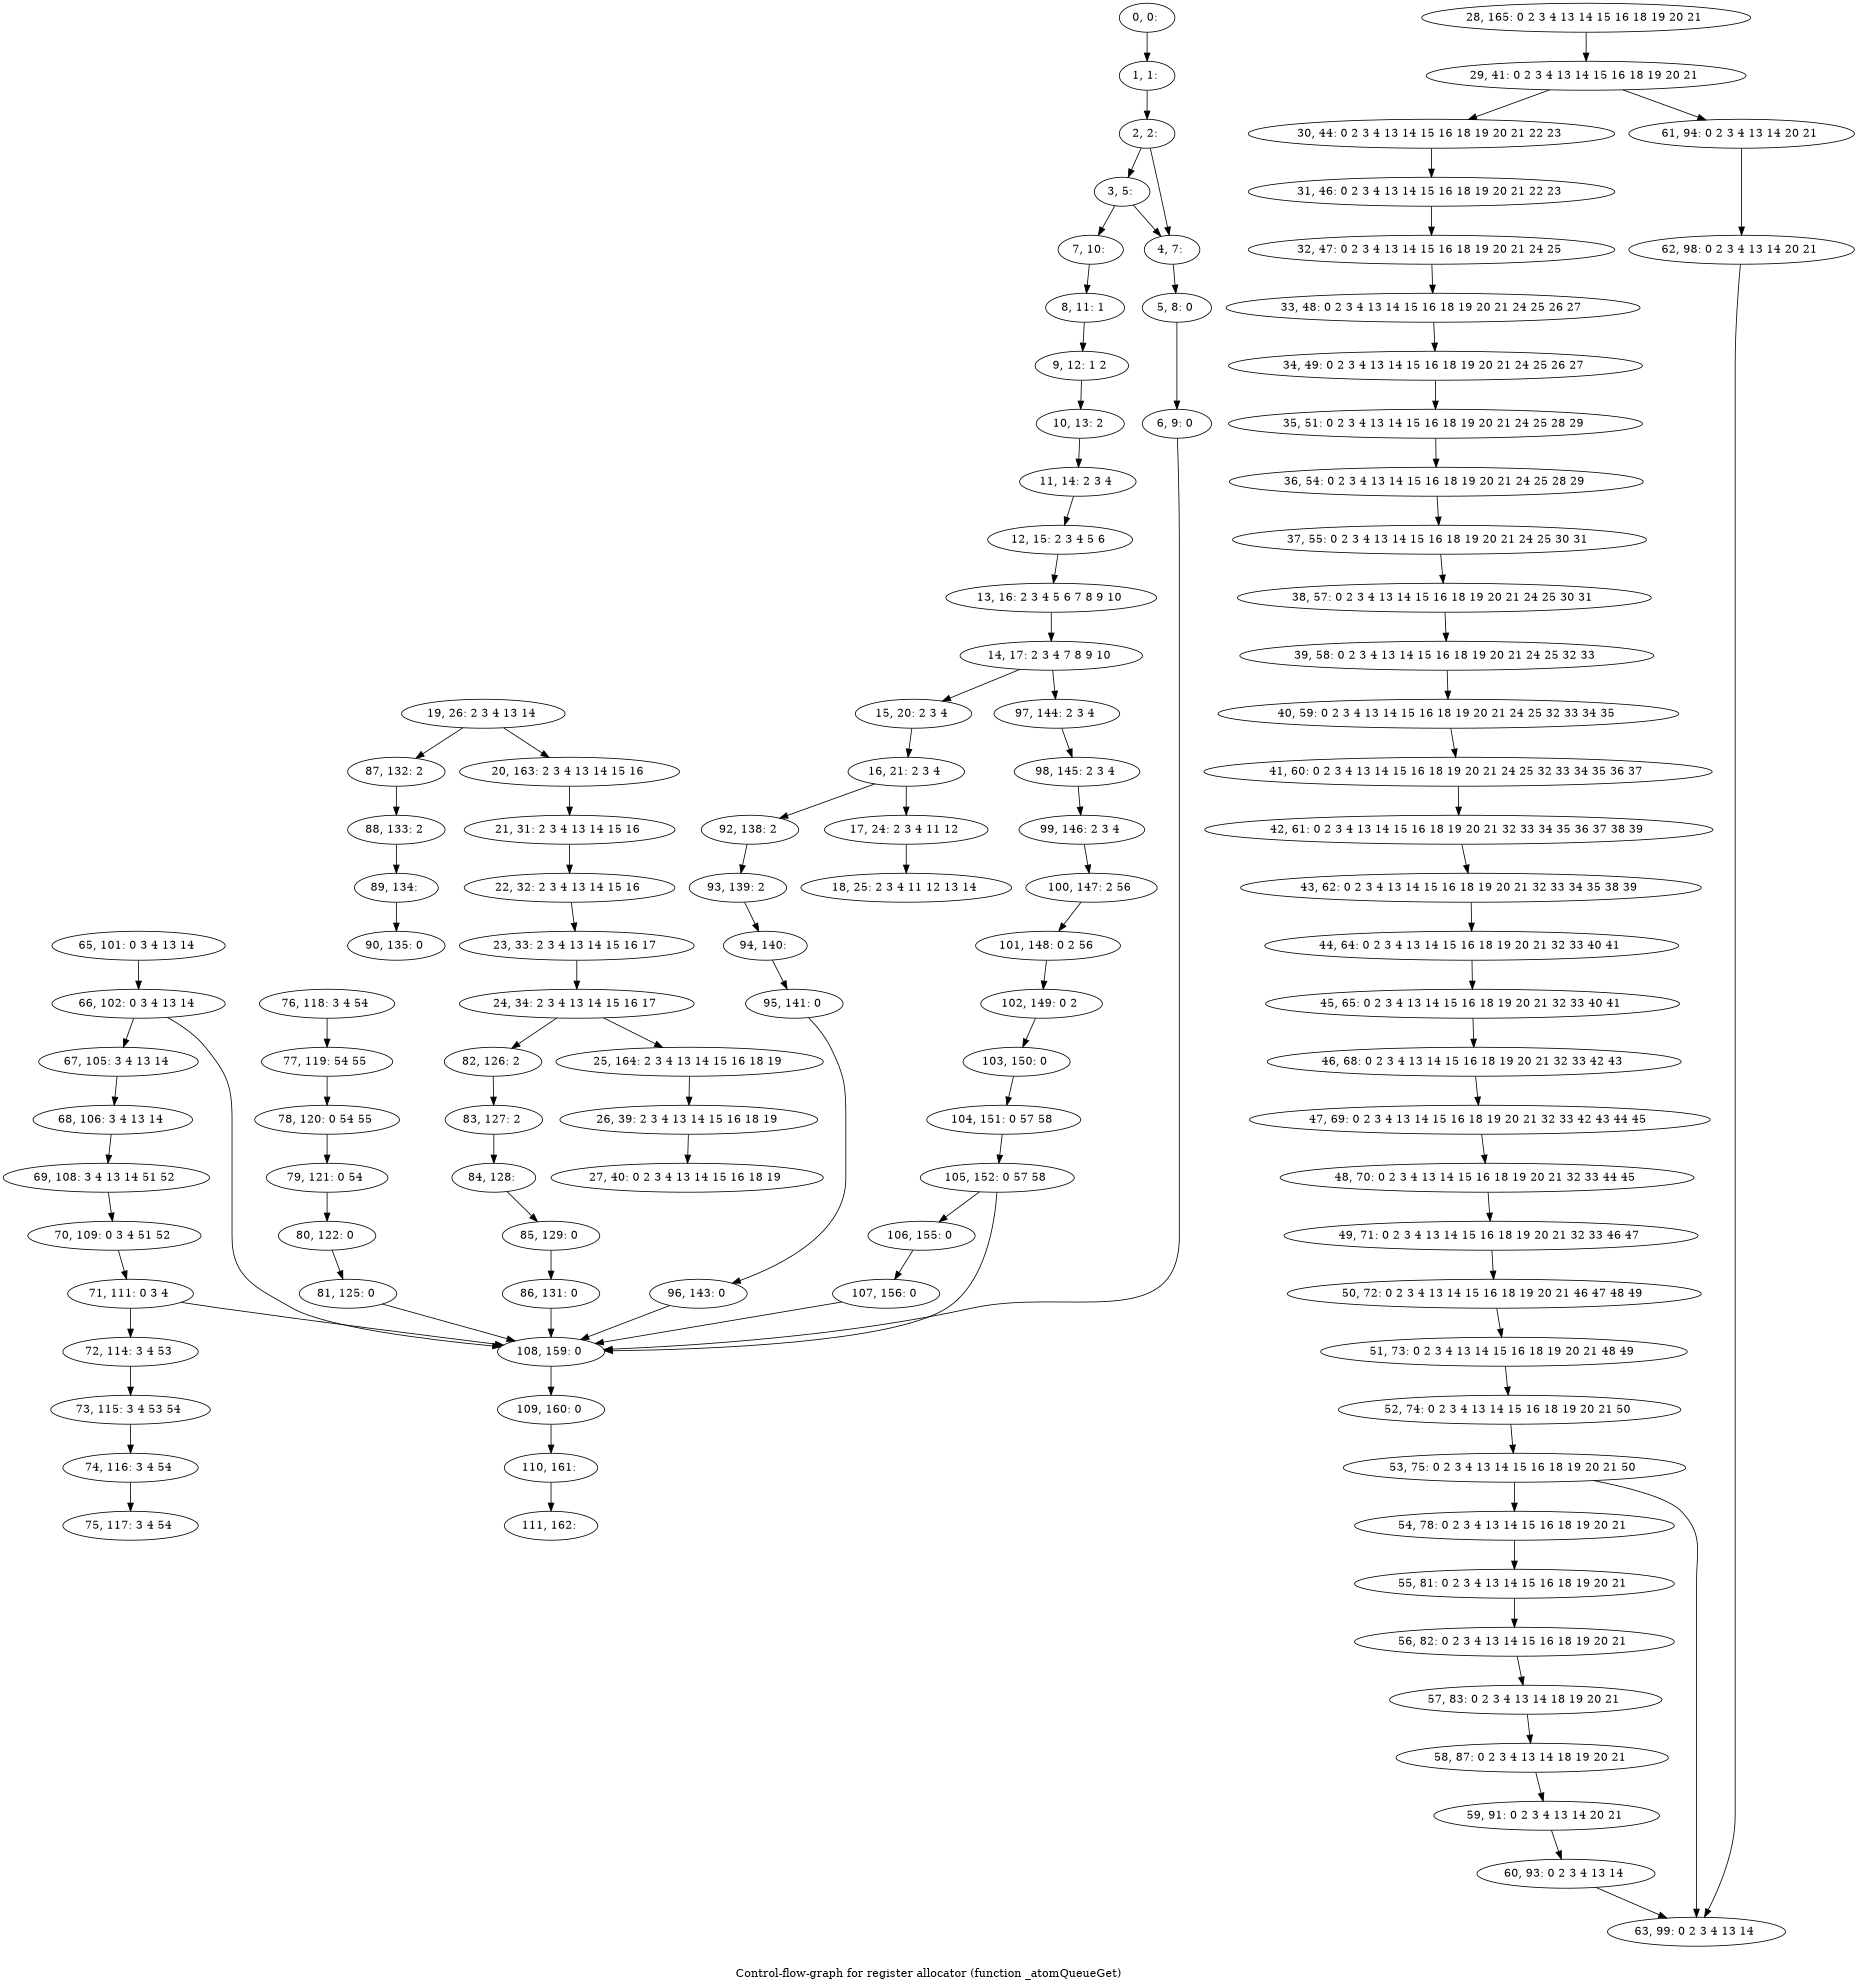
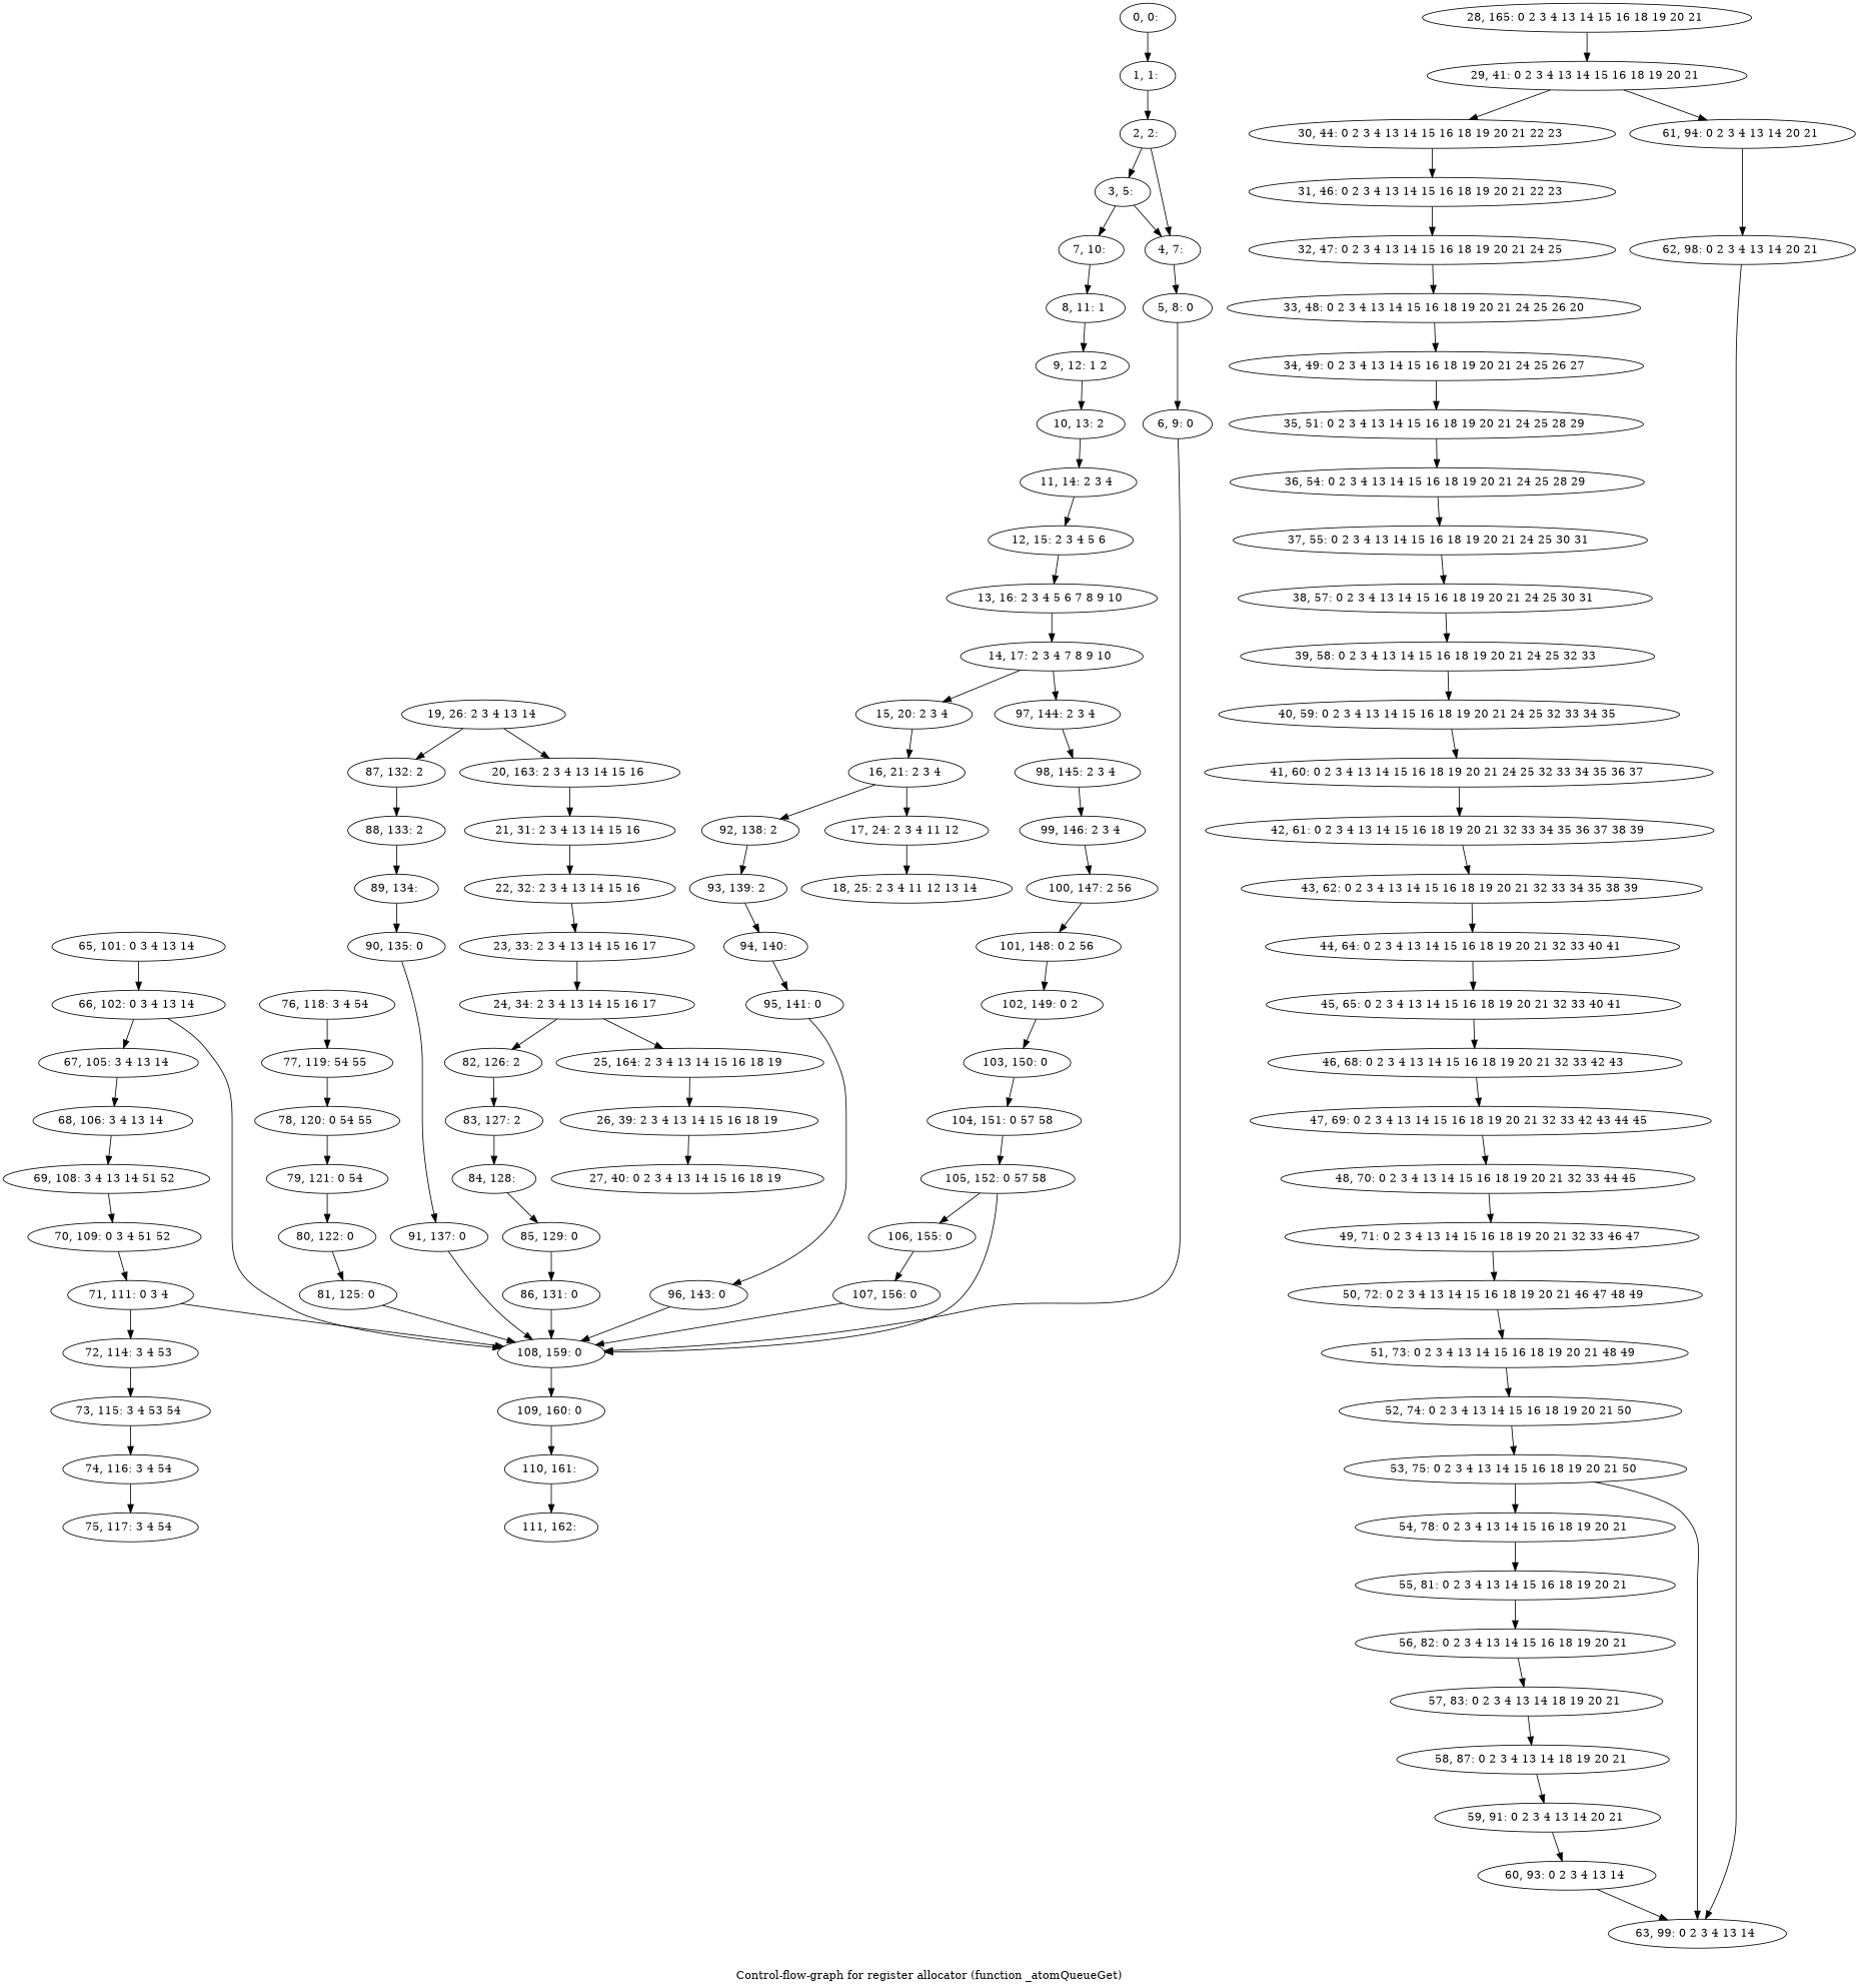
  digraph {
    label="Control-flow-graph for register allocator (function _atomQueueGet)"
    n1 [label="0, 0: "]
    n2 [label="1, 1: "]
    n3 [label="2, 2: "]
    n4 [label="3, 5: "]
    n5 [label="4, 7: "]
    n6 [label="7, 10: "]
    n7 [label="5, 8: 0 "]
    n8 [label="8, 11: 1 "]
    n9 [label="6, 9: 0 "]
    n10 [label="108, 159: 0 "]
    n11 [label="109, 160: 0 "]
    n12 [label="9, 12: 1 2 "]
    n13 [label="10, 13: 2 "]
    n14 [label="11, 14: 2 3 4 "]
    n15 [label="12, 15: 2 3 4 5 6 "]
    n16 [label="13, 16: 2 3 4 5 6 7 8 9 10 "]
    n17 [label="14, 17: 2 3 4 7 8 9 10 "]
    n18 [label="15, 20: 2 3 4 "]
    n19 [label="97, 144: 2 3 4 "]
    n20 [label="16, 21: 2 3 4 "]
    n21 [label="98, 145: 2 3 4 "]
    n22 [label="17, 24: 2 3 4 11 12 "]
    n23 [label="92, 138: 2 "]
    n24 [label="18, 25: 2 3 4 11 12 13 14 "]
    n25 [label="93, 139: 2 "]
    n26 [label="19, 26: 2 3 4 13 14 "]
    n27 [label="20, 163: 2 3 4 13 14 15 16 "]
    n28 [label="87, 132: 2 "]
    n29 [label="21, 31: 2 3 4 13 14 15 16 "]
    n30 [label="88, 133: 2 "]
    n31 [label="22, 32: 2 3 4 13 14 15 16 "]
    n32 [label="23, 33: 2 3 4 13 14 15 16 17 "]
    n33 [label="24, 34: 2 3 4 13 14 15 16 17 "]
    n34 [label="25, 164: 2 3 4 13 14 15 16 18 19 "]
    n35 [label="82, 126: 2 "]
    n36 [label="26, 39: 2 3 4 13 14 15 16 18 19 "]
    n37 [label="83, 127: 2 "]
    n38 [label="27, 40: 0 2 3 4 13 14 15 16 18 19 "]
    n39 [label="28, 165: 0 2 3 4 13 14 15 16 18 19 20 21 "]
    n40 [label="29, 41: 0 2 3 4 13 14 15 16 18 19 20 21 "]
    n41 [label="30, 44: 0 2 3 4 13 14 15 16 18 19 20 21 22 23 "]
    n42 [label="61, 94: 0 2 3 4 13 14 20 21 "]
    n43 [label="31, 46: 0 2 3 4 13 14 15 16 18 19 20 21 22 23 "]
    n44 [label="62, 98: 0 2 3 4 13 14 20 21 "]
    n45 [label="32, 47: 0 2 3 4 13 14 15 16 18 19 20 21 24 25 "]
-   n46 [label="33, 48: 0 2 3 4 13 14 15 16 18 19 20 21 24 25 26 27 "]
+   n46 [label="33, 48: 0 2 3 4 13 14 15 16 18 19 20 21 24 25 26 20"]
    n47 [label="34, 49: 0 2 3 4 13 14 15 16 18 19 20 21 24 25 26 27 "]
    n48 [label="35, 51: 0 2 3 4 13 14 15 16 18 19 20 21 24 25 28 29 "]
    n49 [label="36, 54: 0 2 3 4 13 14 15 16 18 19 20 21 24 25 28 29 "]
    n50 [label="37, 55: 0 2 3 4 13 14 15 16 18 19 20 21 24 25 30 31 "]
    n51 [label="38, 57: 0 2 3 4 13 14 15 16 18 19 20 21 24 25 30 31 "]
    n52 [label="39, 58: 0 2 3 4 13 14 15 16 18 19 20 21 24 25 32 33 "]
    n53 [label="40, 59: 0 2 3 4 13 14 15 16 18 19 20 21 24 25 32 33 34 35 "]
    n54 [label="41, 60: 0 2 3 4 13 14 15 16 18 19 20 21 24 25 32 33 34 35 36 37 "]
    n55 [label="42, 61: 0 2 3 4 13 14 15 16 18 19 20 21 32 33 34 35 36 37 38 39 "]
    n56 [label="43, 62: 0 2 3 4 13 14 15 16 18 19 20 21 32 33 34 35 38 39 "]
    n57 [label="44, 64: 0 2 3 4 13 14 15 16 18 19 20 21 32 33 40 41 "]
    n58 [label="45, 65: 0 2 3 4 13 14 15 16 18 19 20 21 32 33 40 41 "]
    n59 [label="46, 68: 0 2 3 4 13 14 15 16 18 19 20 21 32 33 42 43 "]
    n60 [label="47, 69: 0 2 3 4 13 14 15 16 18 19 20 21 32 33 42 43 44 45 "]
    n61 [label="48, 70: 0 2 3 4 13 14 15 16 18 19 20 21 32 33 44 45 "]
    n62 [label="49, 71: 0 2 3 4 13 14 15 16 18 19 20 21 32 33 46 47 "]
    n63 [label="50, 72: 0 2 3 4 13 14 15 16 18 19 20 21 46 47 48 49 "]
    n64 [label="51, 73: 0 2 3 4 13 14 15 16 18 19 20 21 48 49 "]
    n65 [label="52, 74: 0 2 3 4 13 14 15 16 18 19 20 21 50 "]
    n66 [label="53, 75: 0 2 3 4 13 14 15 16 18 19 20 21 50 "]
    n67 [label="54, 78: 0 2 3 4 13 14 15 16 18 19 20 21 "]
    n68 [label="63, 99: 0 2 3 4 13 14 "]
    n69 [label="55, 81: 0 2 3 4 13 14 15 16 18 19 20 21 "]
    n70 [label="56, 82: 0 2 3 4 13 14 15 16 18 19 20 21 "]
    n71 [label="57, 83: 0 2 3 4 13 14 18 19 20 21 "]
    n72 [label="58, 87: 0 2 3 4 13 14 18 19 20 21 "]
    n73 [label="59, 91: 0 2 3 4 13 14 20 21 "]
    n74 [label="60, 93: 0 2 3 4 13 14 "]
    n75 [label="65, 101: 0 3 4 13 14 "]
    n76 [label="66, 102: 0 3 4 13 14 "]
    n77 [label="67, 105: 3 4 13 14 "]
    n78 [label="68, 106: 3 4 13 14 "]
    n79 [label="69, 108: 3 4 13 14 51 52 "]
    n80 [label="70, 109: 0 3 4 51 52 "]
    n81 [label="71, 111: 0 3 4 "]
    n82 [label="72, 114: 3 4 53 "]
    n83 [label="73, 115: 3 4 53 54 "]
    n84 [label="74, 116: 3 4 54 "]
    n85 [label="75, 117: 3 4 54 "]
    n86 [label="76, 118: 3 4 54 "]
    n87 [label="77, 119: 54 55 "]
    n88 [label="78, 120: 0 54 55 "]
    n89 [label="79, 121: 0 54 "]
    n90 [label="80, 122: 0 "]
    n91 [label="81, 125: 0 "]
    n92 [label="84, 128: "]
    n93 [label="85, 129: 0 "]
    n94 [label="86, 131: 0 "]
    n95 [label="89, 134: "]
    n96 [label="90, 135: 0 "]
+   n97 [label="91, 137: 0 "]
    n98 [label="94, 140: "]
    n99 [label="95, 141: 0 "]
    n100 [label="96, 143: 0 "]
    n101 [label="99, 146: 2 3 4 "]
    n102 [label="100, 147: 2 56 "]
    n103 [label="101, 148: 0 2 56 "]
    n104 [label="102, 149: 0 2 "]
    n105 [label="103, 150: 0 "]
    n106 [label="104, 151: 0 57 58 "]
    n107 [label="105, 152: 0 57 58 "]
    n108 [label="106, 155: 0 "]
    n109 [label="107, 156: 0 "]
    n110 [label="110, 161: "]
    n111 [label="111, 162: "]
    n1 -> n2
    n2 -> n3
    n3 -> n4
    n3 -> n5
    n4 -> n5
    n4 -> n6
    n5 -> n7
    n6 -> n8
    n7 -> n9
    n8 -> n12
    n9 -> n10
    n10 -> n11
    n11 -> n110
    n12 -> n13
    n13 -> n14
    n14 -> n15
    n15 -> n16
    n16 -> n17
    n17 -> n18
    n17 -> n19
    n18 -> n20
    n19 -> n21
    n20 -> n22
    n20 -> n23
    n21 -> n101
    n22 -> n24
    n23 -> n25
    n25 -> n98
    n26 -> n27
    n26 -> n28
    n27 -> n29
    n28 -> n30
    n29 -> n31
    n30 -> n95
    n31 -> n32
    n32 -> n33
    n33 -> n34
    n33 -> n35
    n34 -> n36
    n35 -> n37
    n36 -> n38
    n37 -> n92
    n39 -> n40
    n40 -> n41
    n40 -> n42
    n41 -> n43
    n42 -> n44
    n43 -> n45
    n44 -> n68
    n45 -> n46
    n46 -> n47
    n47 -> n48
    n48 -> n49
    n49 -> n50
    n50 -> n51
    n51 -> n52
    n52 -> n53
    n53 -> n54
    n54 -> n55
    n55 -> n56
    n56 -> n57
    n57 -> n58
    n58 -> n59
    n59 -> n60
    n60 -> n61
    n61 -> n62
    n62 -> n63
    n63 -> n64
    n64 -> n65
    n65 -> n66
    n66 -> n67
    n66 -> n68
    n67 -> n69
    n69 -> n70
    n70 -> n71
    n71 -> n72
    n72 -> n73
    n73 -> n74
    n74 -> n68
    n75 -> n76
    n76 -> n10
    n76 -> n77
    n77 -> n78
    n78 -> n79
    n79 -> n80
    n80 -> n81
    n81 -> n10
    n81 -> n82
    n82 -> n83
    n83 -> n84
    n84 -> n85
    n86 -> n87
    n87 -> n88
    n88 -> n89
    n89 -> n90
    n90 -> n91
    n91 -> n10
    n92 -> n93
    n93 -> n94
    n94 -> n10
    n95 -> n96
+   n96 -> n97
+   n97 -> n10
    n98 -> n99
    n99 -> n100
    n100 -> n10
    n101 -> n102
    n102 -> n103
    n103 -> n104
    n104 -> n105
    n105 -> n106
    n106 -> n107
    n107 -> n10
    n107 -> n108
    n108 -> n109
    n109 -> n10
    n110 -> n111
  }
